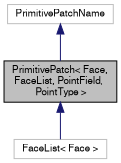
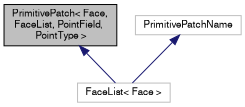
  digraph {
    node [color=grey75 fontname=FreeSans fontsize=10 shape=record]
    edge [color=midnightblue dir=back fontname=FreeSans fontsize=10 labelfontname=FreeSans labelfontsize=10 style=solid]
    n1 [color=black fillcolor=grey75 fontcolor=black height=0.2 label="PrimitivePatch\< Face,\l FaceList, PointField,\l PointType \>" style=filled width=0.4]
    n2 [height=0.2 label="FaceList\< Face \>" width=0.4]
    n3 [height=0.2 label=PrimitivePatchName width=0.4]
    n1 -> n2
-   n3 -> n1
+   n3 -> n2
  }
